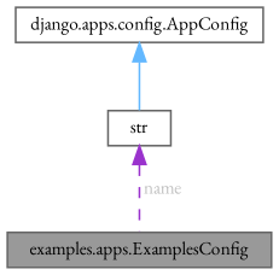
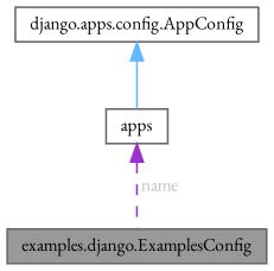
  digraph {
    fontname="EB Garamond"
    node [color=gray40 fillcolor=white fontname="EB Garamond" fontsize=10 shape=box style=filled]
    edge [dir=back fontname="EB Garamond" fontsize=10 labelfontname=Helvetica labelfontsize=10]
-   n1 [fillcolor=grey60 fontcolor=black height=0.2 label="examples.apps.ExamplesConfig" width=0.4]
+   n1 [fillcolor=grey60 fontcolor=black height=0.2 label="examples.django.ExamplesConfig" width=0.4]
    n2 [height=0.2 label="django.apps.config.AppConfig" width=0.4]
-   n3 [height=0.2 label=str width=0.4]
+   n3 [height=0.2 label=apps width=0.4]
    n2 -> n3 [color=steelblue1 style=solid]
    n3 -> n1 [color=darkorchid3 fontcolor=grey label=" name" style=dashed]
  }
